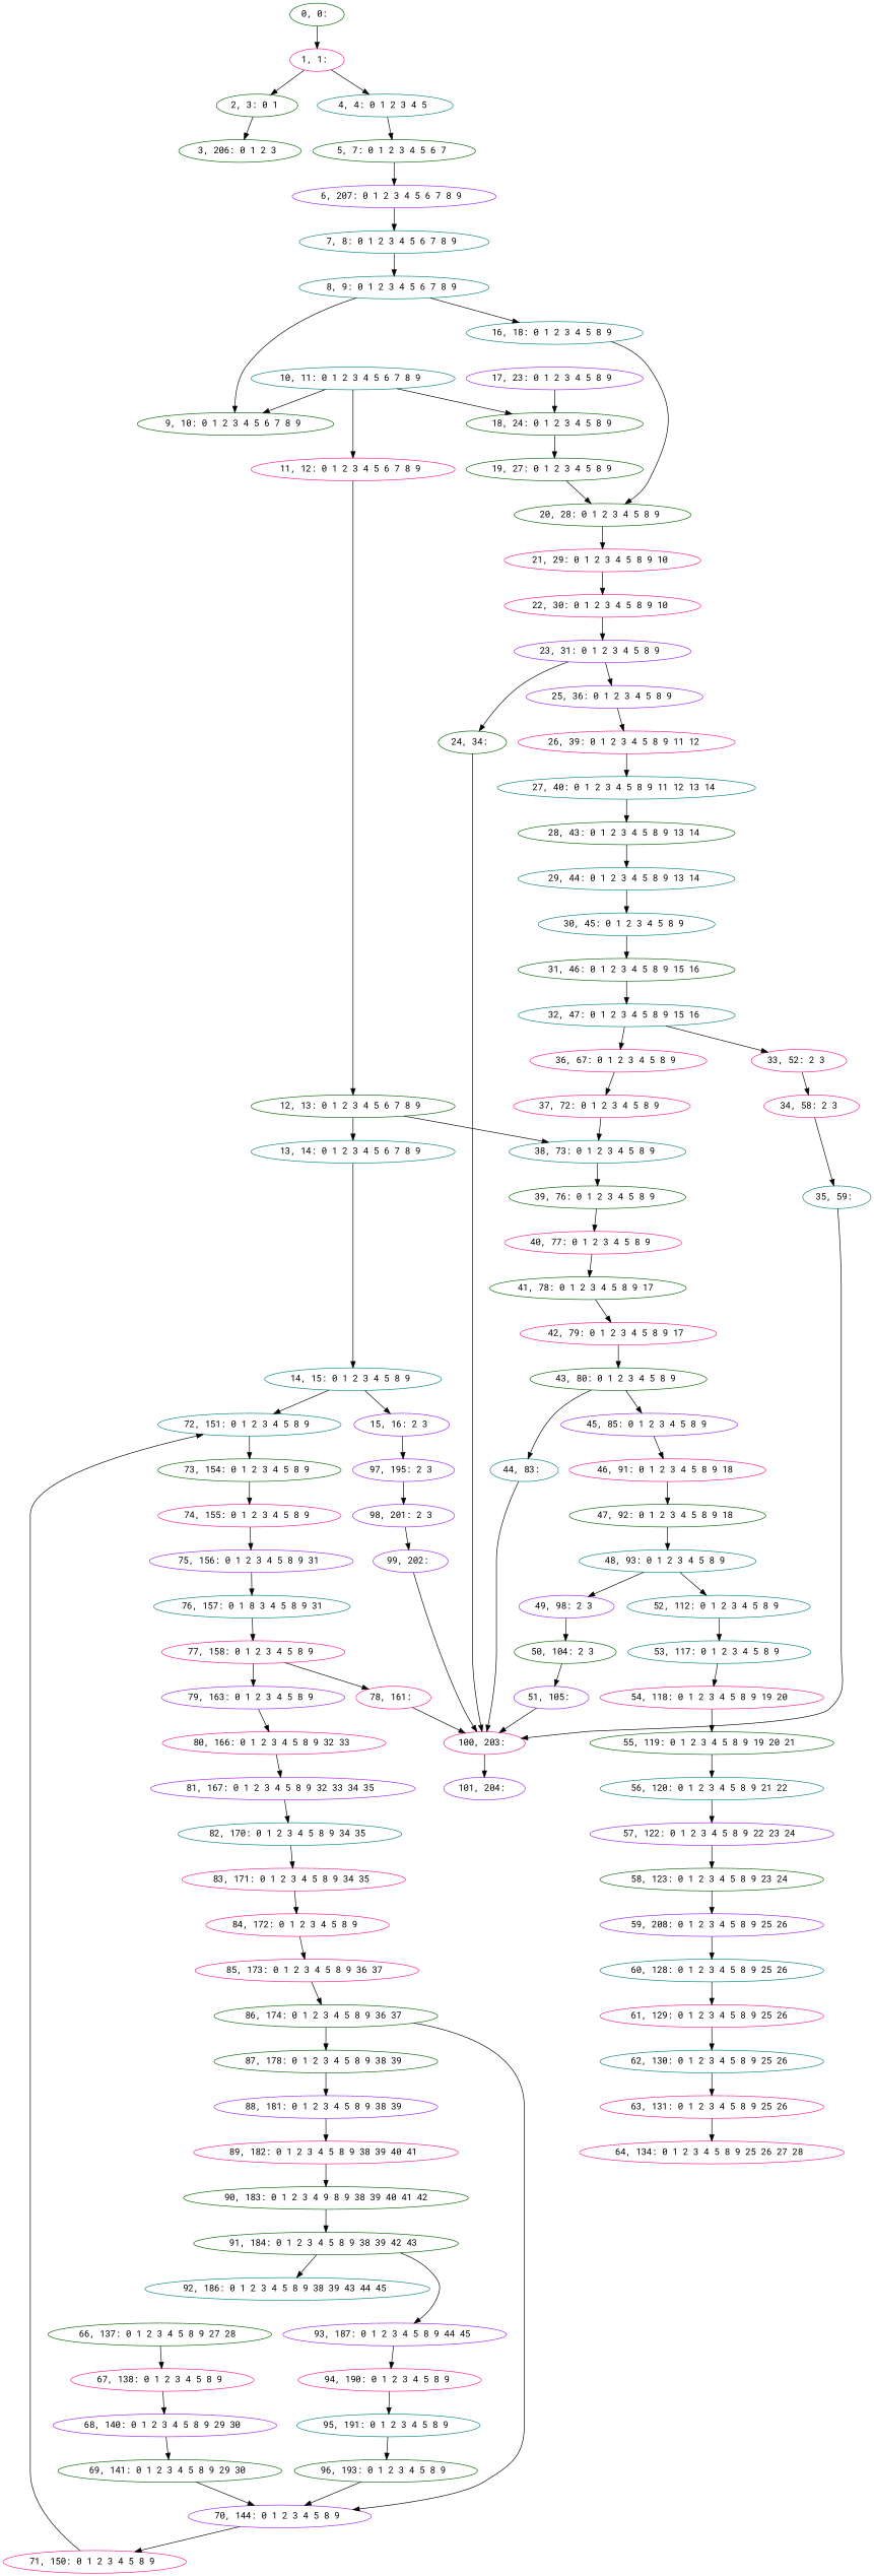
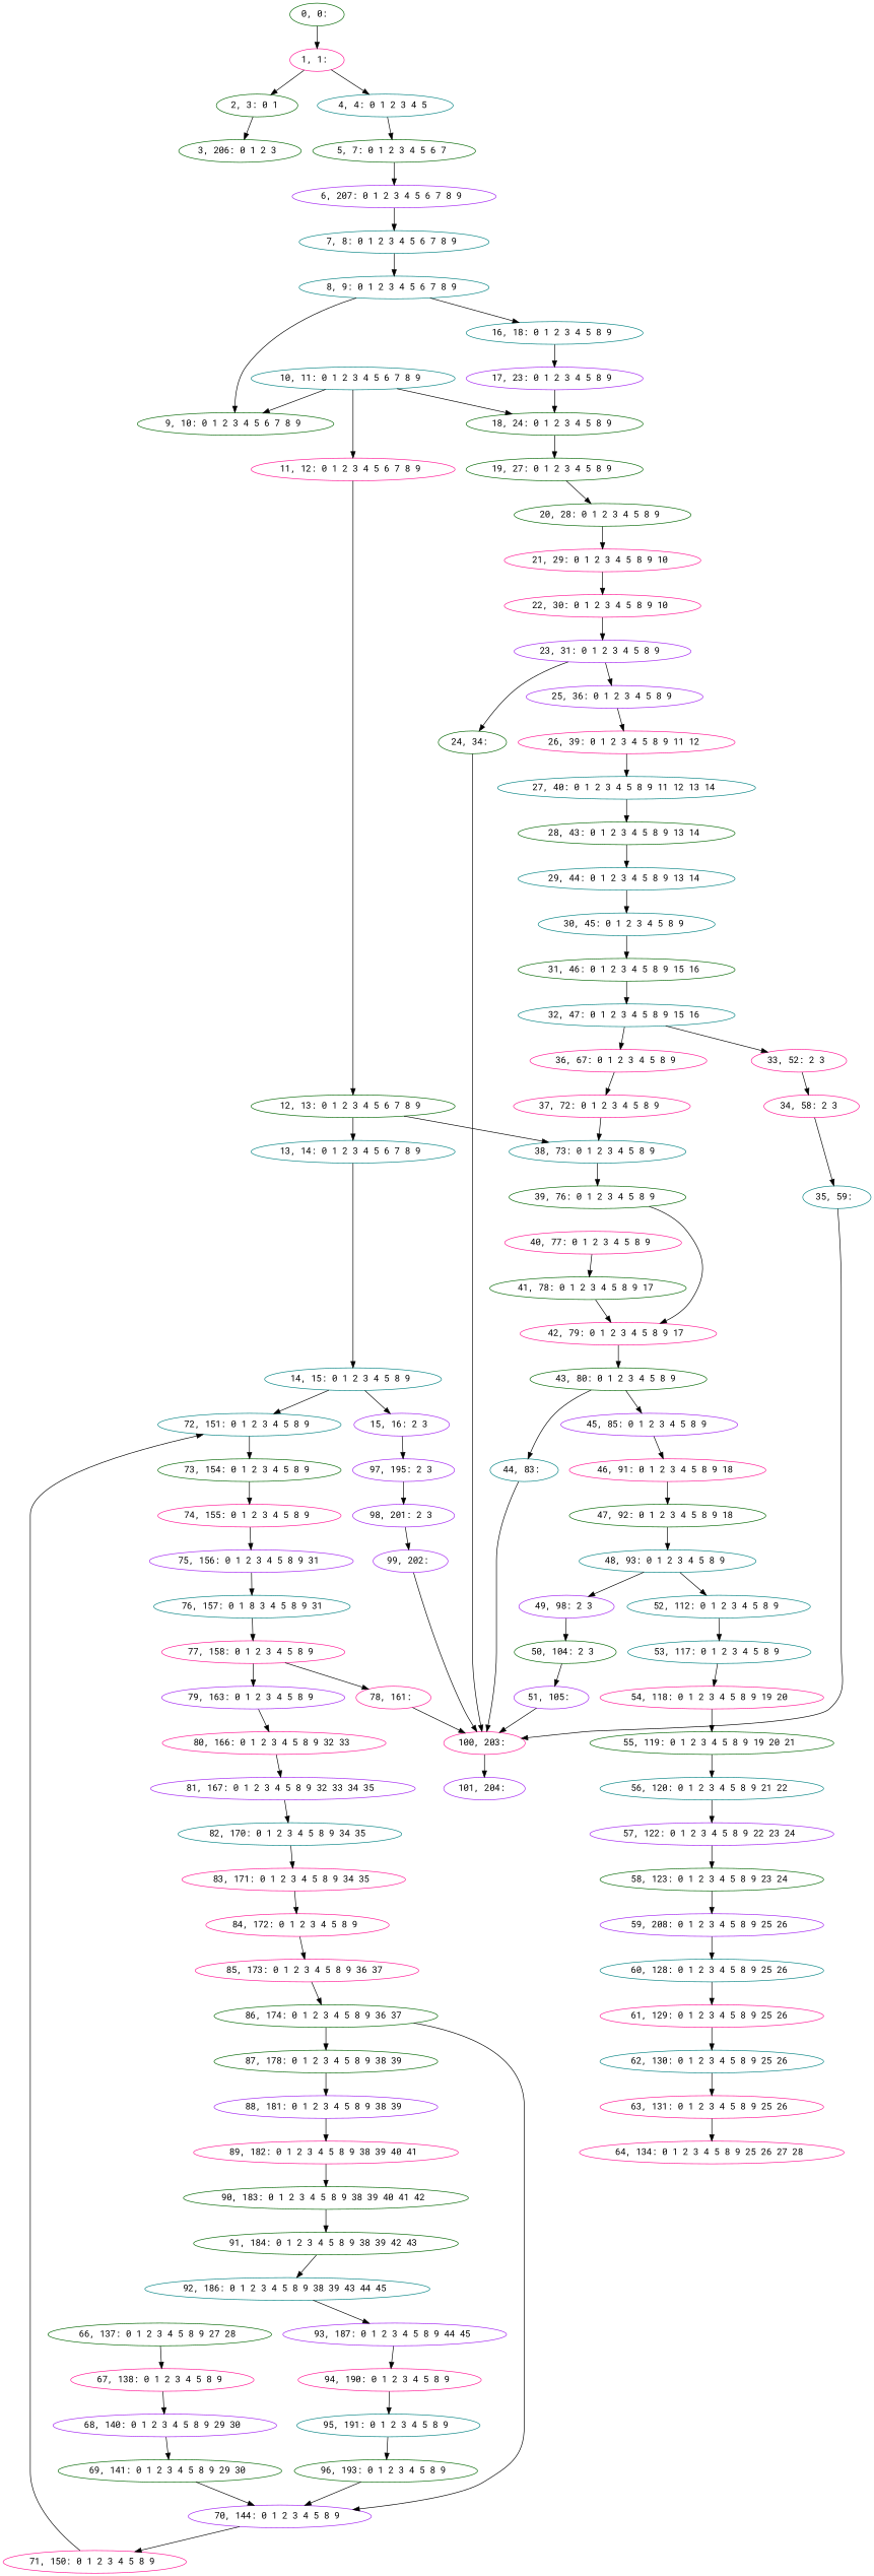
  digraph {
    fontname="Roboto Mono"
    node [color=deeppink fontname="Roboto Mono"]
    edge [fontname="Roboto Mono"]
    n1 [color=darkgreen label="0, 0: "]
    n2 [label="1, 1: "]
    n3 [color=darkgreen label="2, 3: 0 1 "]
    n4 [color=teal label="4, 4: 0 1 2 3 4 5 "]
    n5 [color=darkgreen label="3, 206: 0 1 2 3 "]
    n6 [color=darkgreen label="5, 7: 0 1 2 3 4 5 6 7 "]
    n7 [color=purple label="6, 207: 0 1 2 3 4 5 6 7 8 9 "]
    n8 [color=teal label="7, 8: 0 1 2 3 4 5 6 7 8 9 "]
    n9 [color=teal label="8, 9: 0 1 2 3 4 5 6 7 8 9 "]
    n10 [color=darkgreen label="9, 10: 0 1 2 3 4 5 6 7 8 9 "]
    n11 [color=teal label="16, 18: 0 1 2 3 4 5 8 9 "]
    n12 [color=purple label="17, 23: 0 1 2 3 4 5 8 9 "]
    n13 [color=teal label="10, 11: 0 1 2 3 4 5 6 7 8 9 "]
    n14 [label="11, 12: 0 1 2 3 4 5 6 7 8 9 "]
    n15 [color=darkgreen label="18, 24: 0 1 2 3 4 5 8 9 "]
    n16 [color=darkgreen label="12, 13: 0 1 2 3 4 5 6 7 8 9 "]
    n17 [color=darkgreen label="19, 27: 0 1 2 3 4 5 8 9 "]
    n18 [color=teal label="13, 14: 0 1 2 3 4 5 6 7 8 9 "]
    n19 [color=teal label="38, 73: 0 1 2 3 4 5 8 9 "]
    n20 [color=teal label="14, 15: 0 1 2 3 4 5 8 9 "]
    n21 [color=darkgreen label="39, 76: 0 1 2 3 4 5 8 9 "]
    n22 [color=purple label="15, 16: 2 3 "]
    n23 [color=teal label="72, 151: 0 1 2 3 4 5 8 9 "]
    n24 [color=purple label="97, 195: 2 3 "]
    n25 [color=darkgreen label="73, 154: 0 1 2 3 4 5 8 9 "]
    n26 [color=purple label="98, 201: 2 3 "]
    n27 [color=darkgreen label="20, 28: 0 1 2 3 4 5 8 9 "]
    n28 [label="21, 29: 0 1 2 3 4 5 8 9 10 "]
    n29 [label="22, 30: 0 1 2 3 4 5 8 9 10 "]
    n30 [color=purple label="23, 31: 0 1 2 3 4 5 8 9 "]
    n31 [color=darkgreen label="24, 34: "]
    n32 [color=purple label="25, 36: 0 1 2 3 4 5 8 9 "]
    n33 [label="100, 203: "]
    n34 [label="26, 39: 0 1 2 3 4 5 8 9 11 12 "]
    n35 [color=purple label="101, 204: "]
    n36 [color=teal label="27, 40: 0 1 2 3 4 5 8 9 11 12 13 14 "]
    n37 [color=darkgreen label="28, 43: 0 1 2 3 4 5 8 9 13 14 "]
    n38 [color=teal label="29, 44: 0 1 2 3 4 5 8 9 13 14 "]
    n39 [color=teal label="30, 45: 0 1 2 3 4 5 8 9 "]
    n40 [color=darkgreen label="31, 46: 0 1 2 3 4 5 8 9 15 16 "]
    n41 [color=teal label="32, 47: 0 1 2 3 4 5 8 9 15 16 "]
    n42 [label="33, 52: 2 3 "]
    n43 [label="36, 67: 0 1 2 3 4 5 8 9 "]
    n44 [label="34, 58: 2 3 "]
    n45 [label="37, 72: 0 1 2 3 4 5 8 9 "]
    n46 [color=teal label="35, 59: "]
    n47 [label="40, 77: 0 1 2 3 4 5 8 9 "]
    n48 [color=darkgreen label="41, 78: 0 1 2 3 4 5 8 9 17 "]
    n49 [label="42, 79: 0 1 2 3 4 5 8 9 17 "]
    n50 [color=darkgreen label="43, 80: 0 1 2 3 4 5 8 9 "]
    n51 [color=teal label="44, 83: "]
    n52 [color=purple label="45, 85: 0 1 2 3 4 5 8 9 "]
    n53 [label="46, 91: 0 1 2 3 4 5 8 9 18 "]
    n54 [color=darkgreen label="47, 92: 0 1 2 3 4 5 8 9 18 "]
    n55 [color=teal label="48, 93: 0 1 2 3 4 5 8 9 "]
    n56 [color=purple label="49, 98: 2 3 "]
    n57 [color=teal label="52, 112: 0 1 2 3 4 5 8 9 "]
    n58 [color=darkgreen label="50, 104: 2 3 "]
    n59 [color=teal label="53, 117: 0 1 2 3 4 5 8 9 "]
    n60 [color=purple label="51, 105: "]
    n61 [label="54, 118: 0 1 2 3 4 5 8 9 19 20 "]
    n62 [color=darkgreen label="55, 119: 0 1 2 3 4 5 8 9 19 20 21 "]
    n63 [color=teal label="56, 120: 0 1 2 3 4 5 8 9 21 22 "]
    n64 [color=purple label="57, 122: 0 1 2 3 4 5 8 9 22 23 24 "]
    n65 [color=darkgreen label="58, 123: 0 1 2 3 4 5 8 9 23 24 "]
    n66 [color=purple label="59, 208: 0 1 2 3 4 5 8 9 25 26 "]
    n67 [color=teal label="60, 128: 0 1 2 3 4 5 8 9 25 26 "]
    n68 [label="61, 129: 0 1 2 3 4 5 8 9 25 26 "]
    n69 [color=teal label="62, 130: 0 1 2 3 4 5 8 9 25 26 "]
    n70 [label="63, 131: 0 1 2 3 4 5 8 9 25 26 "]
    n71 [label="64, 134: 0 1 2 3 4 5 8 9 25 26 27 28 "]
    n72 [color=darkgreen label="66, 137: 0 1 2 3 4 5 8 9 27 28 "]
    n73 [label="67, 138: 0 1 2 3 4 5 8 9 "]
    n74 [color=purple label="68, 140: 0 1 2 3 4 5 8 9 29 30 "]
    n75 [color=darkgreen label="69, 141: 0 1 2 3 4 5 8 9 29 30 "]
    n76 [color=purple label="70, 144: 0 1 2 3 4 5 8 9 "]
    n77 [label="71, 150: 0 1 2 3 4 5 8 9 "]
    n78 [label="74, 155: 0 1 2 3 4 5 8 9 "]
    n79 [color=purple label="75, 156: 0 1 2 3 4 5 8 9 31 "]
    n80 [color=teal label="76, 157: 0 1 8 3 4 5 8 9 31"]
    n81 [label="77, 158: 0 1 2 3 4 5 8 9 "]
    n82 [label="78, 161: "]
    n83 [color=purple label="79, 163: 0 1 2 3 4 5 8 9 "]
    n84 [label="80, 166: 0 1 2 3 4 5 8 9 32 33 "]
    n85 [color=purple label="81, 167: 0 1 2 3 4 5 8 9 32 33 34 35 "]
    n86 [color=teal label="82, 170: 0 1 2 3 4 5 8 9 34 35 "]
    n87 [label="83, 171: 0 1 2 3 4 5 8 9 34 35 "]
    n88 [label="84, 172: 0 1 2 3 4 5 8 9 "]
    n89 [label="85, 173: 0 1 2 3 4 5 8 9 36 37 "]
    n90 [color=darkgreen label="86, 174: 0 1 2 3 4 5 8 9 36 37 "]
    n91 [color=darkgreen label="87, 178: 0 1 2 3 4 5 8 9 38 39 "]
    n92 [color=purple label="88, 181: 0 1 2 3 4 5 8 9 38 39 "]
    n93 [label="89, 182: 0 1 2 3 4 5 8 9 38 39 40 41 "]
-   n94 [color=darkgreen label="90, 183: 0 1 2 3 4 9 8 9 38 39 40 41 42"]
+   n94 [color=darkgreen label="90, 183: 0 1 2 3 4 5 8 9 38 39 40 41 42 "]
    n95 [color=darkgreen label="91, 184: 0 1 2 3 4 5 8 9 38 39 42 43 "]
    n96 [color=teal label="92, 186: 0 1 2 3 4 5 8 9 38 39 43 44 45 "]
    n97 [color=purple label="93, 187: 0 1 2 3 4 5 8 9 44 45 "]
    n98 [label="94, 190: 0 1 2 3 4 5 8 9 "]
    n99 [color=teal label="95, 191: 0 1 2 3 4 5 8 9 "]
    n100 [color=darkgreen label="96, 193: 0 1 2 3 4 5 8 9 "]
    n101 [color=purple label="99, 202: "]
    n1 -> n2
    n2 -> n3
    n2 -> n4
    n3 -> n5
    n4 -> n6
    n6 -> n7
    n7 -> n8
    n8 -> n9
    n9 -> n10
    n9 -> n11
-   n11 -> n27
+   n11 -> n12
    n12 -> n15
    n13 -> n10
    n13 -> n14
    n13 -> n15
    n14 -> n16
    n15 -> n17
    n16 -> n18
    n16 -> n19
    n17 -> n27
    n18 -> n20
    n19 -> n21
    n20 -> n22
    n20 -> n23
-   n21 -> n47
+   n21 -> n49
    n22 -> n24
    n23 -> n25
    n24 -> n26
    n25 -> n78
    n26 -> n101
    n27 -> n28
    n28 -> n29
    n29 -> n30
    n30 -> n31
    n30 -> n32
    n31 -> n33
    n32 -> n34
    n33 -> n35
    n34 -> n36
    n36 -> n37
    n37 -> n38
    n38 -> n39
    n39 -> n40
    n40 -> n41
    n41 -> n42
    n41 -> n43
    n42 -> n44
    n43 -> n45
    n44 -> n46
    n45 -> n19
    n46 -> n33
    n47 -> n48
    n48 -> n49
    n49 -> n50
    n50 -> n51
    n50 -> n52
    n51 -> n33
    n52 -> n53
    n53 -> n54
    n54 -> n55
    n55 -> n56
    n55 -> n57
    n56 -> n58
    n57 -> n59
    n58 -> n60
    n59 -> n61
    n60 -> n33
    n61 -> n62
    n62 -> n63
    n63 -> n64
    n64 -> n65
    n65 -> n66
    n66 -> n67
    n67 -> n68
    n68 -> n69
    n69 -> n70
    n70 -> n71
    n72 -> n73
    n73 -> n74
    n74 -> n75
    n75 -> n76
    n76 -> n77
    n77 -> n23
    n78 -> n79
    n79 -> n80
    n80 -> n81
    n81 -> n82
    n81 -> n83
    n82 -> n33
    n83 -> n84
    n84 -> n85
    n85 -> n86
    n86 -> n87
    n87 -> n88
    n88 -> n89
    n89 -> n90
    n90 -> n76
    n90 -> n91
    n91 -> n92
    n92 -> n93
    n93 -> n94
    n94 -> n95
    n95 -> n96
-   n95 -> n97
+   n96 -> n97
    n97 -> n98
    n98 -> n99
    n99 -> n100
    n100 -> n76
    n101 -> n33
  }
